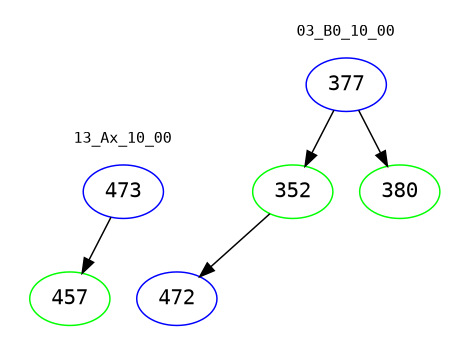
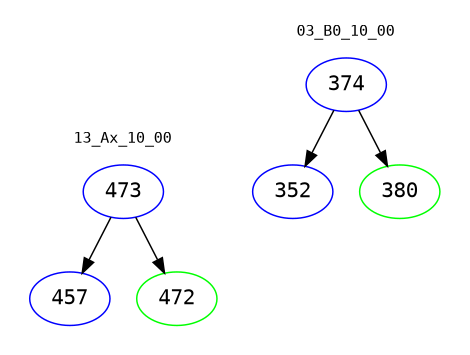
  digraph {
    fontname="DejaVu Sans Mono"
    node [color=blue fontname="DejaVu Sans Mono"]
    edge [color=black fontname="DejaVu Sans Mono"]
    n1 [label=473]
-   n2 [color=green label=457]
-   n3 [label=472]
-   n4 [label=377]
-   n5 [color=green label=352]
+   n2 [label=457]
+   n3 [color=green label=472]
+   n4 [label=374]
+   n5 [label=352]
    n6 [color=green label=380]
    subgraph cluster_1 {
      color=white
      fontsize=10
      label="13_Ax_10_00"
      n1
      n2
      n3
    }
    subgraph cluster_2 {
      color=white
      fontsize=10
      label="03_B0_10_00"
      n4
      n5
      n6
    }
    n1 -> n2
-   n5 -> n3
+   n1 -> n3
    n4 -> n5
    n4 -> n6
  }
